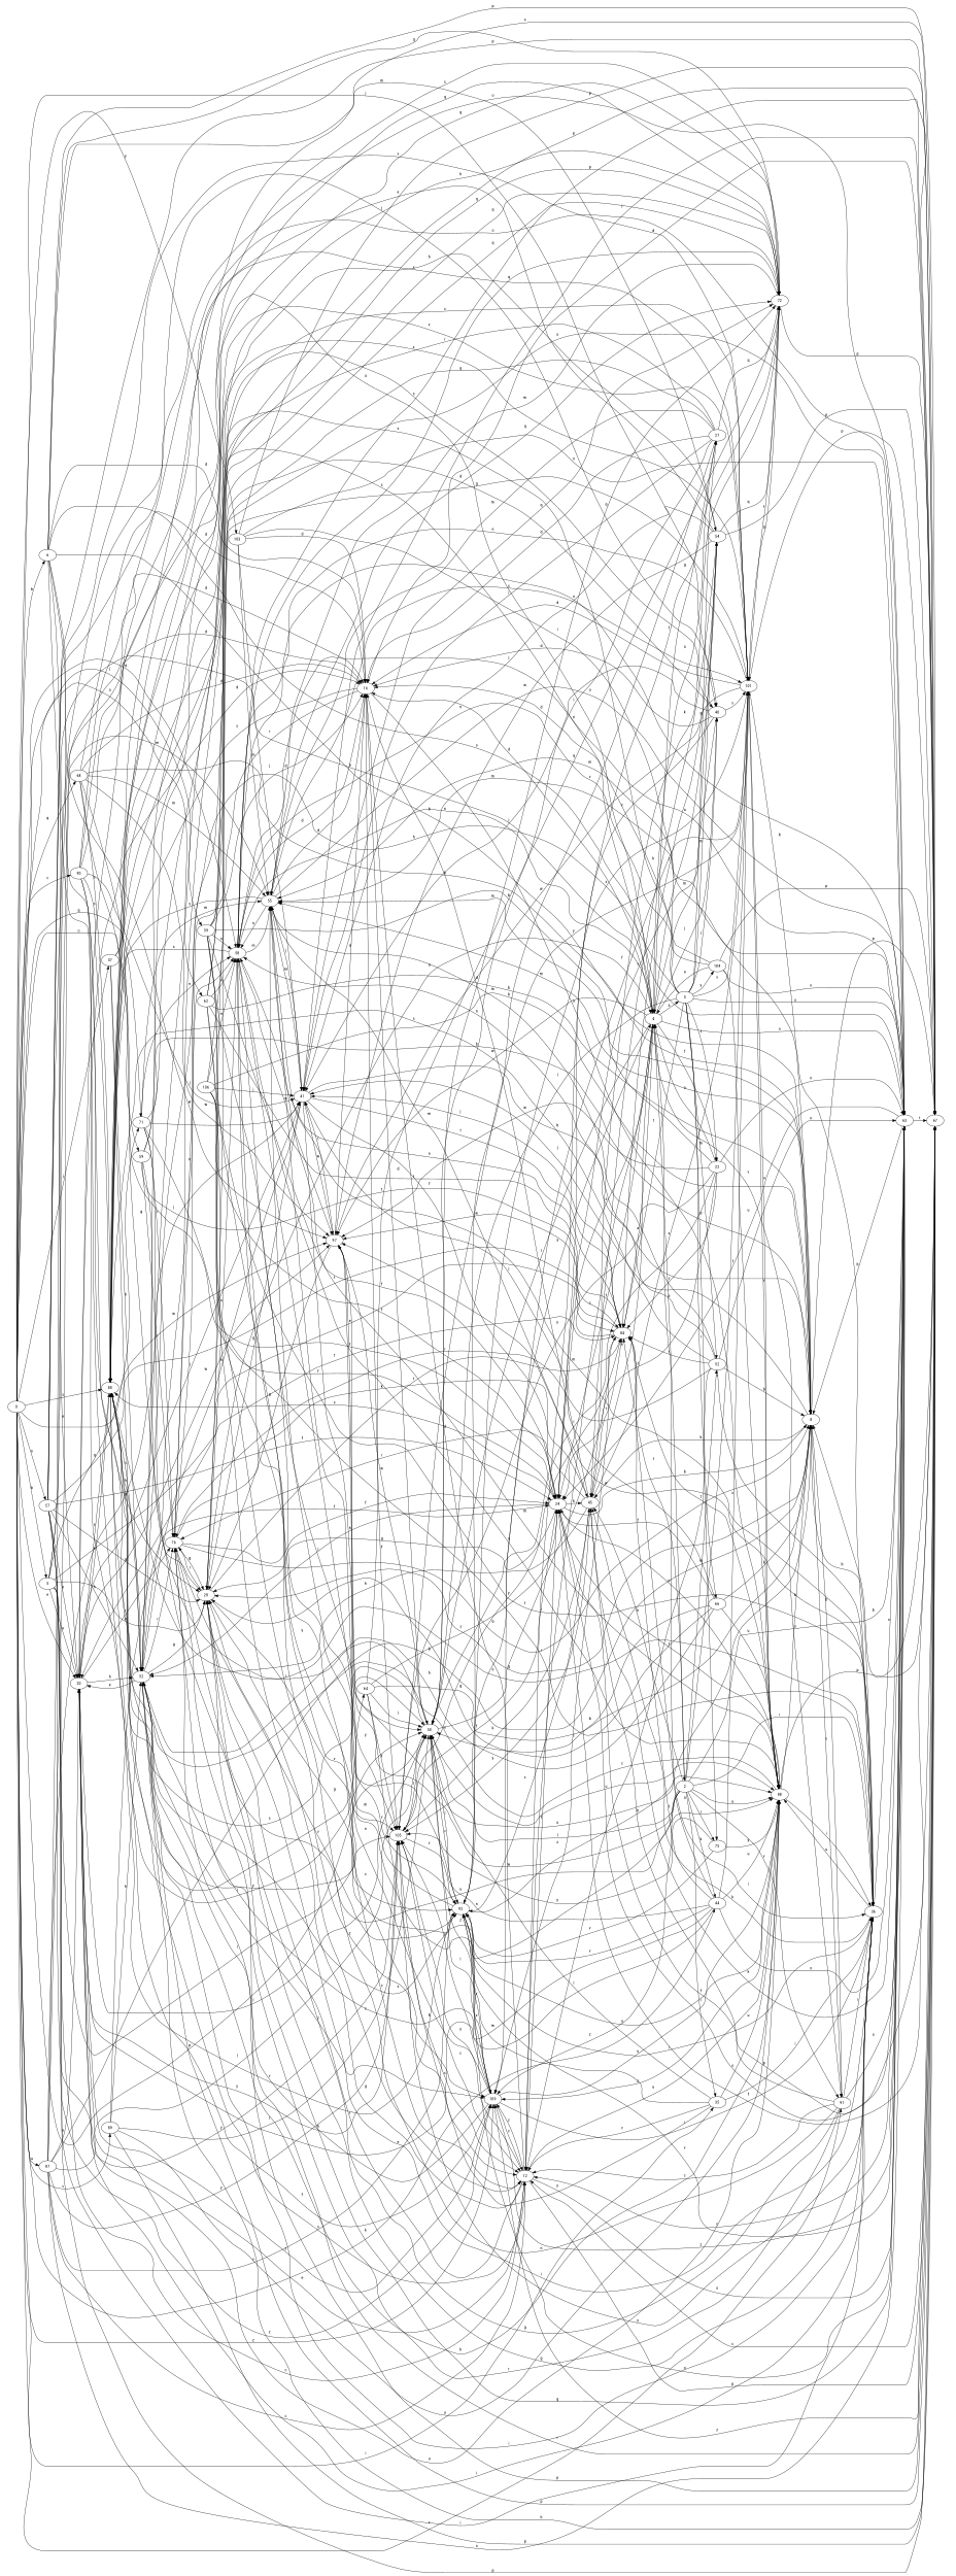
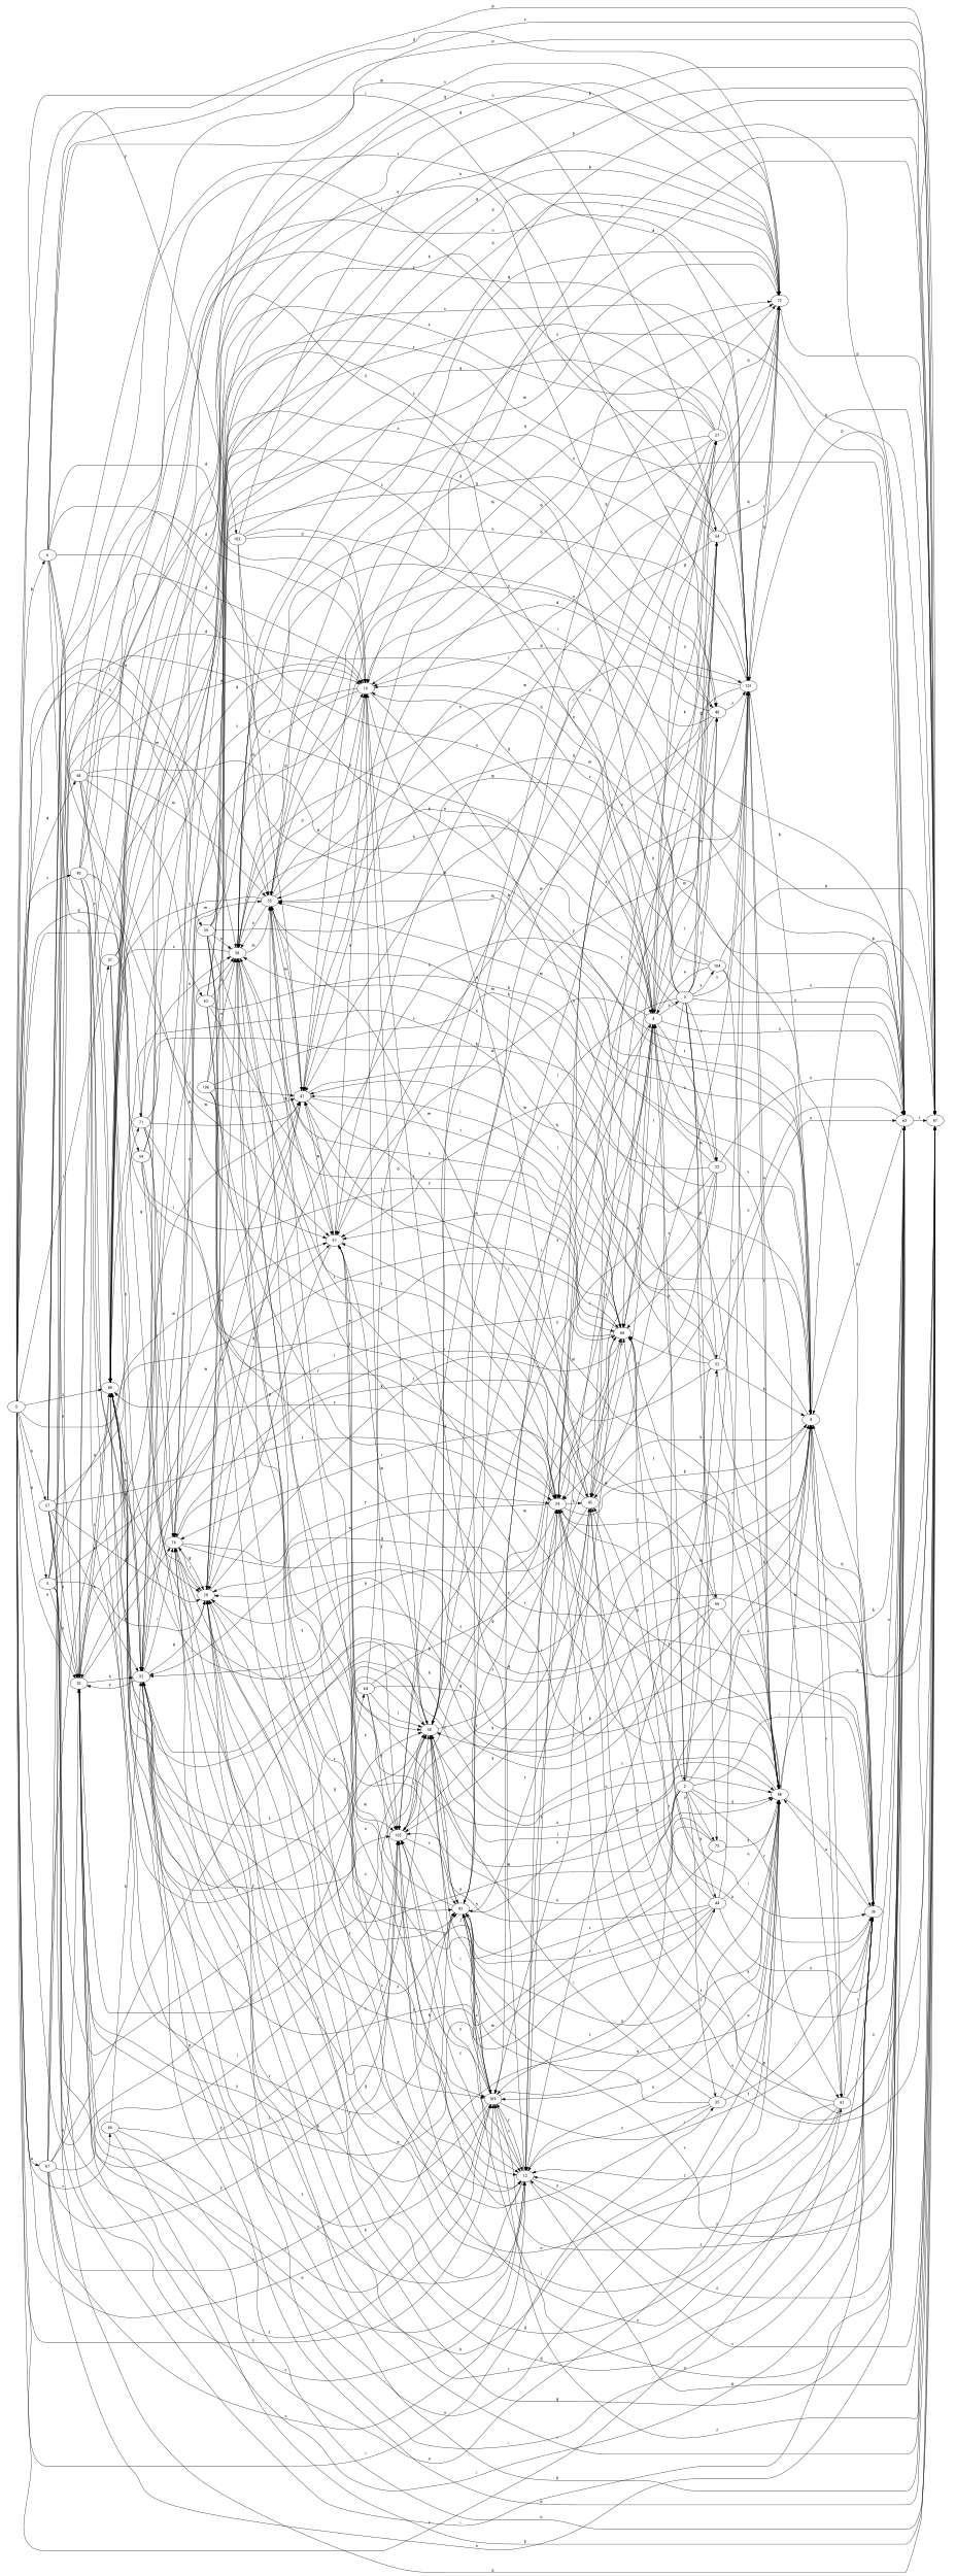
  strict digraph {
    fontname="Roboto Condensed"
    rankdir=LR
    node [fontname="Roboto Condensed"]
    edge [fontname="Roboto Condensed"]
    0
    5
    6
    20
    35
    37
    39
    40
    44
    57
    58
    59
    62
    64
    68
    71
    80
    87
    89
    90
    91
    97
    103
    109
    36
    84
    16
    28
    67
    50
    63
    54
    8
    72
    88
    101
    32
    41
    76
    105
    12
    55
    24
    4
    92
    106
    2
    45
    52
    75
    3
    22
    27
    66
    104
    0 -> 5 [label=b]
    0 -> 6 [label=b]
    0 -> 20 [label=e]
    0 -> 35 [label=i]
    0 -> 37 [label=j]
    0 -> 39 [label=j]
    0 -> 40 [label=j]
    0 -> 44 [label=k]
    0 -> 57 [label=n]
    0 -> 58 [label=d]
    0 -> 59 [label=o]
    0 -> 62 [label=o]
    0 -> 64 [label=p]
    0 -> 68 [label=q]
    0 -> 71 [label=q]
    0 -> 80 [label=s]
    0 -> 87 [label=u]
    0 -> 89 [label=v]
    0 -> 90 [label=v]
    0 -> 91 [label=v]
    0 -> 97 [label=w]
    0 -> 103 [label=y]
    0 -> 109 [label=z]
    5 -> 20 [label=e]
    5 -> 40 [label=j]
    5 -> 71 [label=q]
    5 -> 109 [label=z]
    5 -> 36 [label=i]
    5 -> 84 [label=t]
    5 -> 16 [label=d]
    5 -> 28 [label=g]
    5 -> 67 [label=p]
    6 -> 20 [label=e]
    6 -> 97 [label=w]
    6 -> 16 [label=d]
    6 -> 28 [label=g]
    6 -> 67 [label=p]
    6 -> 50 [label=l]
    6 -> 63 [label=o]
    6 -> 54 [label=m]
    6 -> 8 [label=b]
    6 -> 72 [label=q]
    20 -> 80 [label=s]
    20 -> 97 [label=w]
    20 -> 109 [label=z]
    20 -> 36 [label=i]
    20 -> 50 [label=l]
    20 -> 88 [label=u]
    20 -> 101 [label=x]
    20 -> 32 [label=h]
    20 -> 41 [label=j]
    20 -> 76 [label=r]
    20 -> 105 [label=y]
    35 -> 36 [label=i]
    35 -> 50 [label=l]
    35 -> 88 [label=u]
    35 -> 105 [label=y]
    35 -> 12 [label=c]
    35 -> 55 [label=m]
    37 -> 16 [label=d]
    37 -> 72 [label=q]
    37 -> 32 [label=h]
    37 -> 105 [label=y]
    39 -> 58 [label=n]
    39 -> 109 [label=z]
    39 -> 16 [label=d]
    39 -> 67 [label=p]
    39 -> 50 [label=l]
    39 -> 8 [label=b]
    39 -> 72 [label=q]
    39 -> 12 [label=c]
    39 -> 24 [label=f]
    40 -> 80 [label=s]
    40 -> 16 [label=d]
    40 -> 101 [label=x]
    40 -> 41 [label=j]
    40 -> 12 [label=c]
    40 -> 24 [label=f]
    44 -> 20 [label=e]
    44 -> 58 [label=n]
    44 -> 84 [label=t]
    44 -> 63 [label=o]
    44 -> 88 [label=u]
    44 -> 101 [label=x]
    44 -> 32 [label=h]
    44 -> 4 [label=a]
    44 -> 92 [label=v]
    57 -> 20 [label=e]
    57 -> 84 [label=t]
    57 -> 16 [label=d]
    57 -> 28 [label=g]
    57 -> 67 [label=p]
    57 -> 50 [label=l]
    57 -> 101 [label=x]
    57 -> 32 [label=h]
    57 -> 105 [label=y]
    57 -> 12 [label=c]
    57 -> 24 [label=f]
    57 -> 4 [label=a]
    58 -> 80 [label=s]
    58 -> 97 [label=w]
    58 -> 16 [label=d]
    58 -> 67 [label=p]
    58 -> 63 [label=o]
    58 -> 72 [label=q]
    58 -> 88 [label=u]
    58 -> 12 [label=c]
    58 -> 55 [label=m]
    59 -> 84 [label=t]
    59 -> 50 [label=l]
    59 -> 72 [label=q]
    59 -> 101 [label=x]
    59 -> 76 [label=r]
    62 -> 40 [label=d]
    62 -> 58 [label=n]
    62 -> 36 [label=i]
    62 -> 84 [label=t]
    62 -> 8 [label=b]
    62 -> 72 [label=q]
    62 -> 105 [label=y]
    64 -> 50 [label=l]
    64 -> 8 [label=b]
    64 -> 72 [label=q]
    64 -> 105 [label=y]
    64 -> 12 [label=c]
    64 -> 24 [label=f]
    68 -> 80 [label=s]
    68 -> 97 [label=w]
    68 -> 16 [label=d]
    68 -> 28 [label=g]
    68 -> 63 [label=o]
    68 -> 8 [label=b]
    68 -> 55 [label=m]
    68 -> 24 [label=f]
    71 -> 58 [label=n]
    71 -> 8 [label=b]
    71 -> 88 [label=u]
    71 -> 41 [label=j]
    71 -> 76 [label=r]
    71 -> 55 [label=m]
    71 -> 24 [label=f]
    80 -> 20 [label=e]
    80 -> 101 [label=x]
    80 -> 32 [label=h]
    87 -> 20 [label=e]
    87 -> 16 [label=d]
    87 -> 50 [label=l]
    87 -> 63 [label=o]
    87 -> 8 [label=b]
    87 -> 41 [label=j]
    87 -> 105 [label=y]
    87 -> 12 [label=c]
    87 -> 55 [label=m]
    87 -> 92 [label=v]
    89 -> 67 [label=p]
    89 -> 50 [label=l]
    89 -> 88 [label=u]
    89 -> 32 [label=h]
-   89 -> 24 [label=f]
    90 -> 80 [label=s]
    90 -> 50 [label=l]
    90 -> 63 [label=o]
    90 -> 101 [label=x]
    90 -> 41 [label=j]
    90 -> 4 [label=a]
    90 -> 92 [label=v]
    91 -> 58 [label=n]
    91 -> 36 [label=i]
    91 -> 28 [label=g]
    91 -> 63 [label=o]
    91 -> 8 [label=b]
    91 -> 76 [label=r]
    91 -> 12 [label=c]
    91 -> 24 [label=f]
    97 -> 16 [label=d]
    97 -> 28 [label=g]
    97 -> 88 [label=u]
    97 -> 41 [label=j]
    97 -> 105 [label=y]
    103 -> 36 [label=i]
    103 -> 16 [label=d]
    103 -> 67 [label=p]
    103 -> 63 [label=o]
    103 -> 41 [label=j]
    103 -> 55 [label=m]
    109 -> 58 [label=n]
    109 -> 80 [label=s]
    109 -> 36 [label=i]
    109 -> 50 [label=l]
    109 -> 88 [label=u]
    109 -> 32 [label=h]
    109 -> 105 [label=y]
    109 -> 12 [label=c]
    109 -> 92 [label=v]
    36 -> 80 [label=s]
    36 -> 97 [label=w]
    36 -> 28 [label=g]
    36 -> 63 [label=o]
    36 -> 8 [label=b]
    36 -> 88 [label=u]
    36 -> 105 [label=y]
    36 -> 55 [label=m]
    36 -> 45 [label=k]
    84 -> 20 [label=e]
    84 -> 58 [label=n]
    84 -> 97 [label=w]
    84 -> 109 [label=z]
    84 -> 36 [label=i]
    84 -> 41 [label=j]
    84 -> 105 [label=y]
    84 -> 4 [label=a]
    16 -> 80 [label=s]
    16 -> 88 [label=u]
    16 -> 76 [label=r]
    16 -> 105 [label=y]
    28 -> 58 [label=n]
    28 -> 36 [label=i]
    28 -> 84 [label=t]
    28 -> 76 [label=r]
    28 -> 4 [label=a]
    28 -> 92 [label=v]
    67 -> 80 [label=s]
    67 -> 109 [label=z]
    67 -> 16 [label=d]
    67 -> 8 [label=b]
    67 -> 32 [label=h]
    67 -> 41 [label=j]
    67 -> 76 [label=r]
    67 -> 12 [label=c]
    67 -> 24 [label=f]
    50 -> 80 [label=s]
    50 -> 97 [label=w]
    50 -> 109 [label=z]
    50 -> 84 [label=t]
    50 -> 16 [label=d]
    50 -> 72 [label=q]
    50 -> 88 [label=u]
    50 -> 92 [label=v]
    63 -> 58 [label=n]
    63 -> 109 [label=z]
    63 -> 28 [label=g]
    63 -> 67 [label=t]
    63 -> 8 [label=b]
    63 -> 12 [label=c]
    63 -> 55 [label=m]
    63 -> 24 [label=f]
    63 -> 92 [label=v]
    63 -> 45 [label=k]
    54 -> 20 [label=e]
    54 -> 97 [label=w]
    54 -> 84 [label=t]
    54 -> 67 [label=p]
    54 -> 72 [label=q]
    54 -> 32 [label=h]
    54 -> 41 [label=j]
    54 -> 4 [label=a]
    54 -> 45 [label=k]
    8 -> 91 [label=v]
    8 -> 28 [label=g]
    8 -> 67 [label=p]
    8 -> 41 [label=j]
    8 -> 55 [label=m]
    8 -> 45 [label=k]
    72 -> 80 [label=s]
    72 -> 67 [label=p]
    72 -> 101 [label=x]
    72 -> 32 [label=h]
    72 -> 55 [label=m]
    72 -> 24 [label=f]
    72 -> 45 [label=k]
    88 -> 80 [label=s]
    88 -> 109 [label=z]
    88 -> 36 [label=i]
    88 -> 84 [label=t]
    88 -> 67 [label=p]
    88 -> 8 [label=b]
    88 -> 101 [label=x]
    88 -> 32 [label=h]
    88 -> 55 [label=m]
    88 -> 24 [label=f]
    101 -> 58 [label=n]
    101 -> 97 [label=w]
    101 -> 109 [label=f]
    101 -> 16 [label=d]
    101 -> 28 [label=g]
    101 -> 67 [label=p]
    101 -> 8 [label=b]
    101 -> 72 [label=q]
    101 -> 88 [label=u]
    101 -> 105 [label=y]
    32 -> 20 [label=e]
    32 -> 58 [label=n]
    32 -> 80 [label=s]
    32 -> 109 [label=z]
    32 -> 36 [label=i]
    32 -> 28 [label=g]
    32 -> 67 [label=p]
    32 -> 76 [label=r]
    41 -> 97 [label=w]
    41 -> 84 [label=t]
    41 -> 28 [label=g]
    41 -> 8 [label=b]
    41 -> 72 [label=q]
    41 -> 32 [label=h]
    41 -> 55 [label=m]
    41 -> 24 [label=f]
-   41 -> 92 [label=v]
    76 -> 28 [label=g]
    76 -> 67 [label=p]
    76 -> 8 [label=b]
    76 -> 72 [label=q]
    76 -> 24 [label=f]
    76 -> 92 [label=v]
    76 -> 45 [label=k]
    105 -> 50 [label=l]
    105 -> 12 [label=c]
    105 -> 24 [label=f]
    105 -> 92 [label=v]
    105 -> 45 [label=k]
    12 -> 20 [label=e]
    12 -> 80 [label=s]
    12 -> 109 [label=z]
    12 -> 16 [label=d]
    12 -> 28 [label=g]
    12 -> 67 [label=p]
    12 -> 63 [label=o]
    12 -> 88 [label=u]
    12 -> 76 [label=r]
    12 -> 105 [label=y]
    12 -> 24 [label=f]
    55 -> 58 [label=n]
    55 -> 80 [label=s]
    55 -> 16 [label=d]
    55 -> 63 [label=o]
    55 -> 72 [label=q]
    55 -> 101 [label=x]
    55 -> 41 [label=j]
    24 -> 80 [label=s]
    24 -> 28 [label=g]
    24 -> 63 [label=o]
    24 -> 8 [label=b]
    24 -> 88 [label=u]
    24 -> 32 [label=h]
    24 -> 4 [label=a]
    24 -> 45 [label=k]
    4 -> 40 [label=j]
    4 -> 58 [label=n]
    4 -> 80 [label=s]
    4 -> 91 [label=v]
    4 -> 97 [label=w]
    4 -> 16 [label=d]
    4 -> 50 [label=l]
    4 -> 63 [label=o]
    4 -> 54 [label=m]
    4 -> 12 [label=c]
    4 -> 24 [label=f]
    4 -> 2 [label=a]
    4 -> 45 [label=k]
    4 -> 3 [label=a]
    4 -> 22 [label=f]
    4 -> 27 [label=g]
    92 -> 109 [label=z]
    92 -> 36 [label=i]
    92 -> 28 [label=g]
    92 -> 50 [label=l]
    92 -> 63 [label=o]
    92 -> 8 [label=b]
    92 -> 88 [label=u]
    92 -> 101 [label=x]
    92 -> 55 [label=m]
    92 -> 4 [label=a]
    106 -> 58 [label=n]
    106 -> 36 [label=i]
    106 -> 63 [label=o]
    106 -> 8 [label=b]
    106 -> 41 [label=j]
    106 -> 12 [label=c]
    106 -> 24 [label=f]
    2 -> 35 [label=i]
    2 -> 44 [label=k]
    2 -> 80 [label=s]
    2 -> 91 [label=v]
    2 -> 97 [label=w]
    2 -> 109 [label=z]
    2 -> 36 [label=i]
    2 -> 84 [label=t]
    2 -> 50 [label=l]
    2 -> 63 [label=o]
    2 -> 88 [label=u]
    2 -> 101 [label=x]
    2 -> 45 [label=k]
    2 -> 52 [label=m]
    2 -> 75 [label=r]
    45 -> 84 [label=t]
    45 -> 16 [label=d]
    45 -> 67 [label=p]
    45 -> 101 [label=x]
    45 -> 32 [label=h]
    45 -> 76 [label=r]
    45 -> 105 [label=y]
    45 -> 55 [label=m]
    45 -> 92 [label=v]
    52 -> 58 [label=n]
    52 -> 80 [label=s]
    52 -> 36 [label=i]
    52 -> 84 [label=t]
    52 -> 63 [label=o]
    52 -> 8 [label=b]
    52 -> 76 [label=r]
    52 -> 12 [label=c]
    52 -> 55 [label=m]
+   75 -> 80 [label=s]
    75 -> 88 [label=y]
    75 -> 105 [label=y]
    75 -> 92 [label=v]
    3 -> 40 [label=j]
    3 -> 58 [label=n]
    3 -> 80 [label=s]
    3 -> 84 [label=t]
    3 -> 50 [label=l]
    3 -> 63 [label=o]
    3 -> 54 [label=m]
    3 -> 101 [label=x]
    3 -> 32 [label=h]
    3 -> 52 [label=m]
    3 -> 75 [label=r]
    3 -> 22 [label=f]
    3 -> 27 [label=g]
    3 -> 66 [label=p]
    3 -> 104 [label=y]
    22 -> 97 [label=w]
    22 -> 84 [label=t]
    22 -> 50 [label=l]
    22 -> 63 [label=o]
    22 -> 105 [label=y]
    22 -> 55 [label=m]
    22 -> 24 [label=f]
    22 -> 4 [label=a]
    27 -> 16 [label=d]
    27 -> 28 [label=g]
    27 -> 50 [label=l]
    27 -> 72 [label=q]
    27 -> 41 [label=j]
    27 -> 76 [label=r]
    27 -> 55 [label=m]
    27 -> 4 [label=a]
    27 -> 92 [label=v]
    66 -> 28 [label=g]
    66 -> 50 [label=l]
    66 -> 8 [label=b]
    66 -> 88 [label=u]
    66 -> 32 [label=h]
    66 -> 41 [label=j]
    66 -> 24 [label=f]
    104 -> 16 [label=d]
    104 -> 67 [label=p]
    104 -> 63 [label=o]
    104 -> 88 [label=u]
    104 -> 55 [label=m]
    104 -> 4 [label=a]
  }
